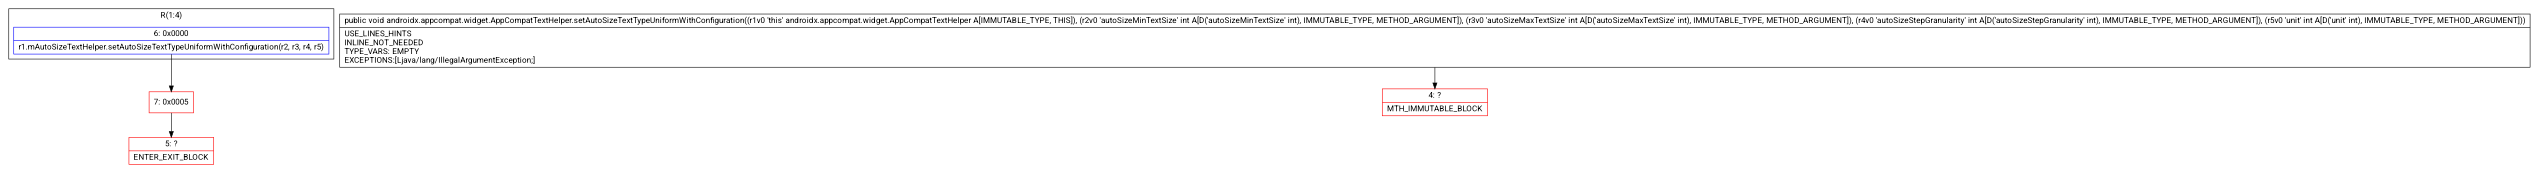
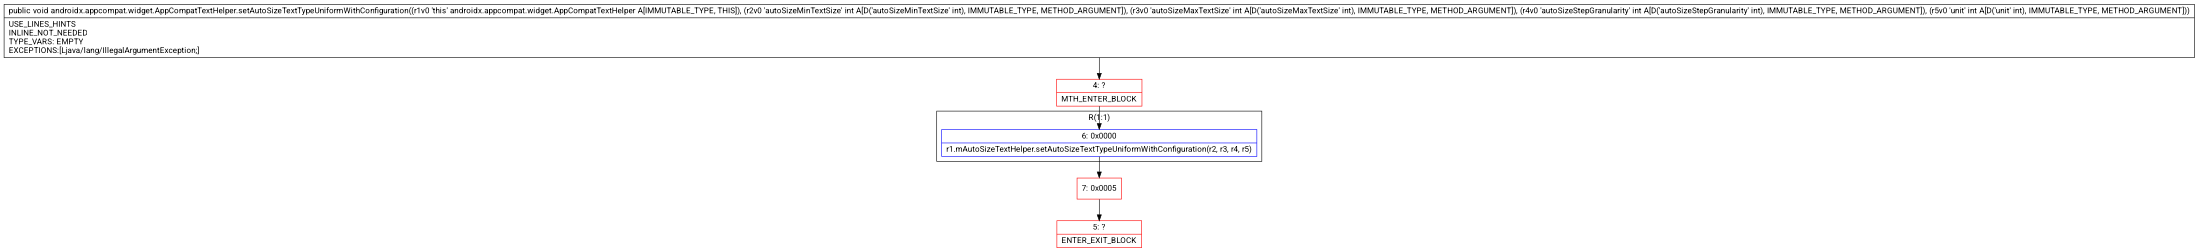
  digraph {
    fontname=Roboto
    node [color=red fontname=Roboto shape=record]
    edge [fontname=Roboto]
    n1 [color=blue label="{6\:\ 0x0000|r1.mAutoSizeTextHelper.setAutoSizeTextTypeUniformWithConfiguration(r2, r3, r4, r5)\l}"]
    n2 [label="{7\:\ 0x0005}"]
    n3 [label="{5\:\ ?|ENTER_EXIT_BLOCK\l}"]
-   n4 [label="{4\:\ ?|MTH_IMMUTABLE_BLOCK\l}"]
+   n4 [label="{4\:\ ?|MTH_ENTER_BLOCK\l}"]
    n5 [label="{public void androidx.appcompat.widget.AppCompatTextHelper.setAutoSizeTextTypeUniformWithConfiguration((r1v0 'this' androidx.appcompat.widget.AppCompatTextHelper A[IMMUTABLE_TYPE, THIS]), (r2v0 'autoSizeMinTextSize' int A[D('autoSizeMinTextSize' int), IMMUTABLE_TYPE, METHOD_ARGUMENT]), (r3v0 'autoSizeMaxTextSize' int A[D('autoSizeMaxTextSize' int), IMMUTABLE_TYPE, METHOD_ARGUMENT]), (r4v0 'autoSizeStepGranularity' int A[D('autoSizeStepGranularity' int), IMMUTABLE_TYPE, METHOD_ARGUMENT]), (r5v0 'unit' int A[D('unit' int), IMMUTABLE_TYPE, METHOD_ARGUMENT]))  | USE_LINES_HINTS\lINLINE_NOT_NEEDED\lTYPE_VARS: EMPTY\lEXCEPTIONS:[Ljava\/lang\/IllegalArgumentException;]\l}" color=""]
    subgraph cluster_1 {
-     label="R(1:4)"
+     label="R(1:1)"
      n1
    }
    n1 -> n2
    n2 -> n3
+   n4 -> n1
    n5 -> n4
  }
